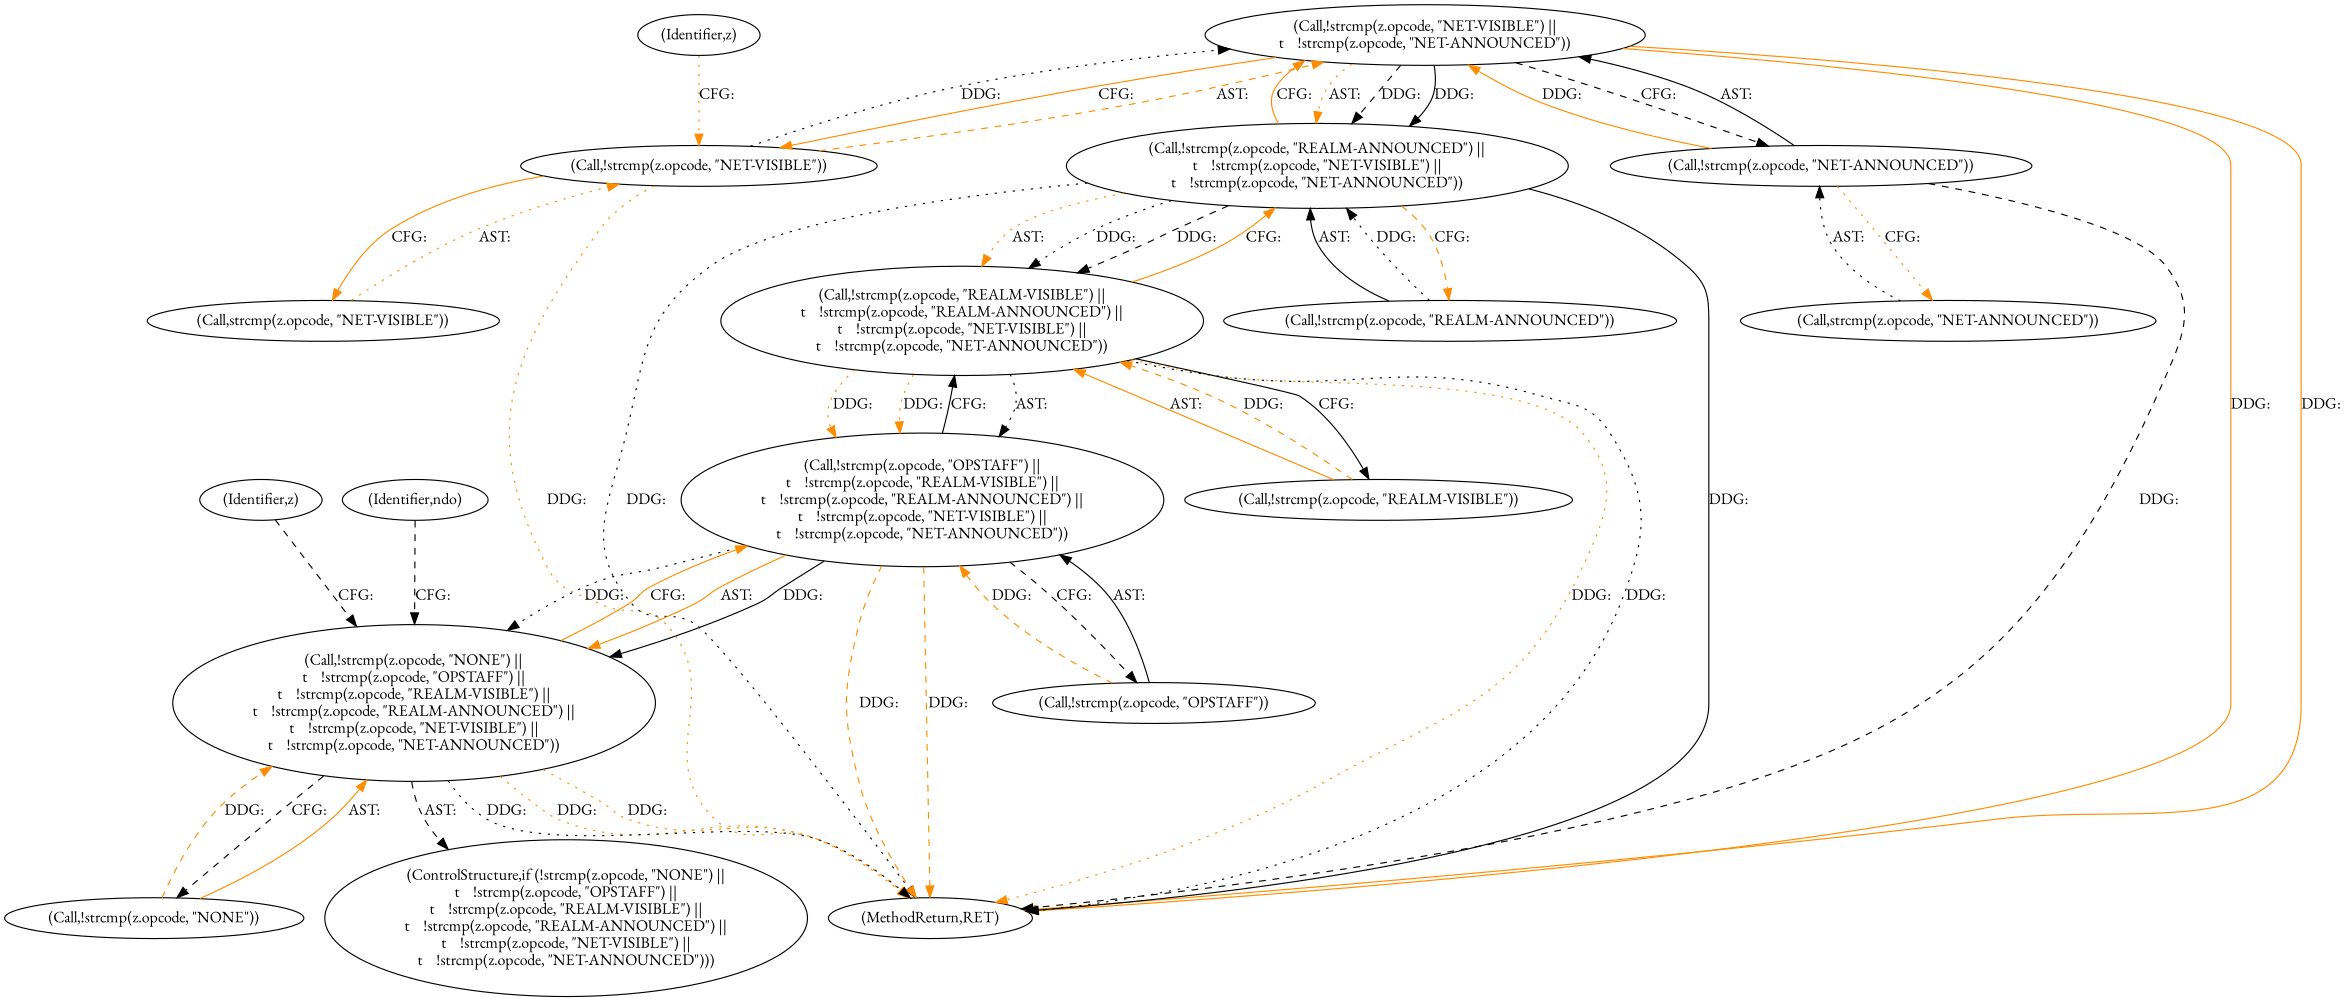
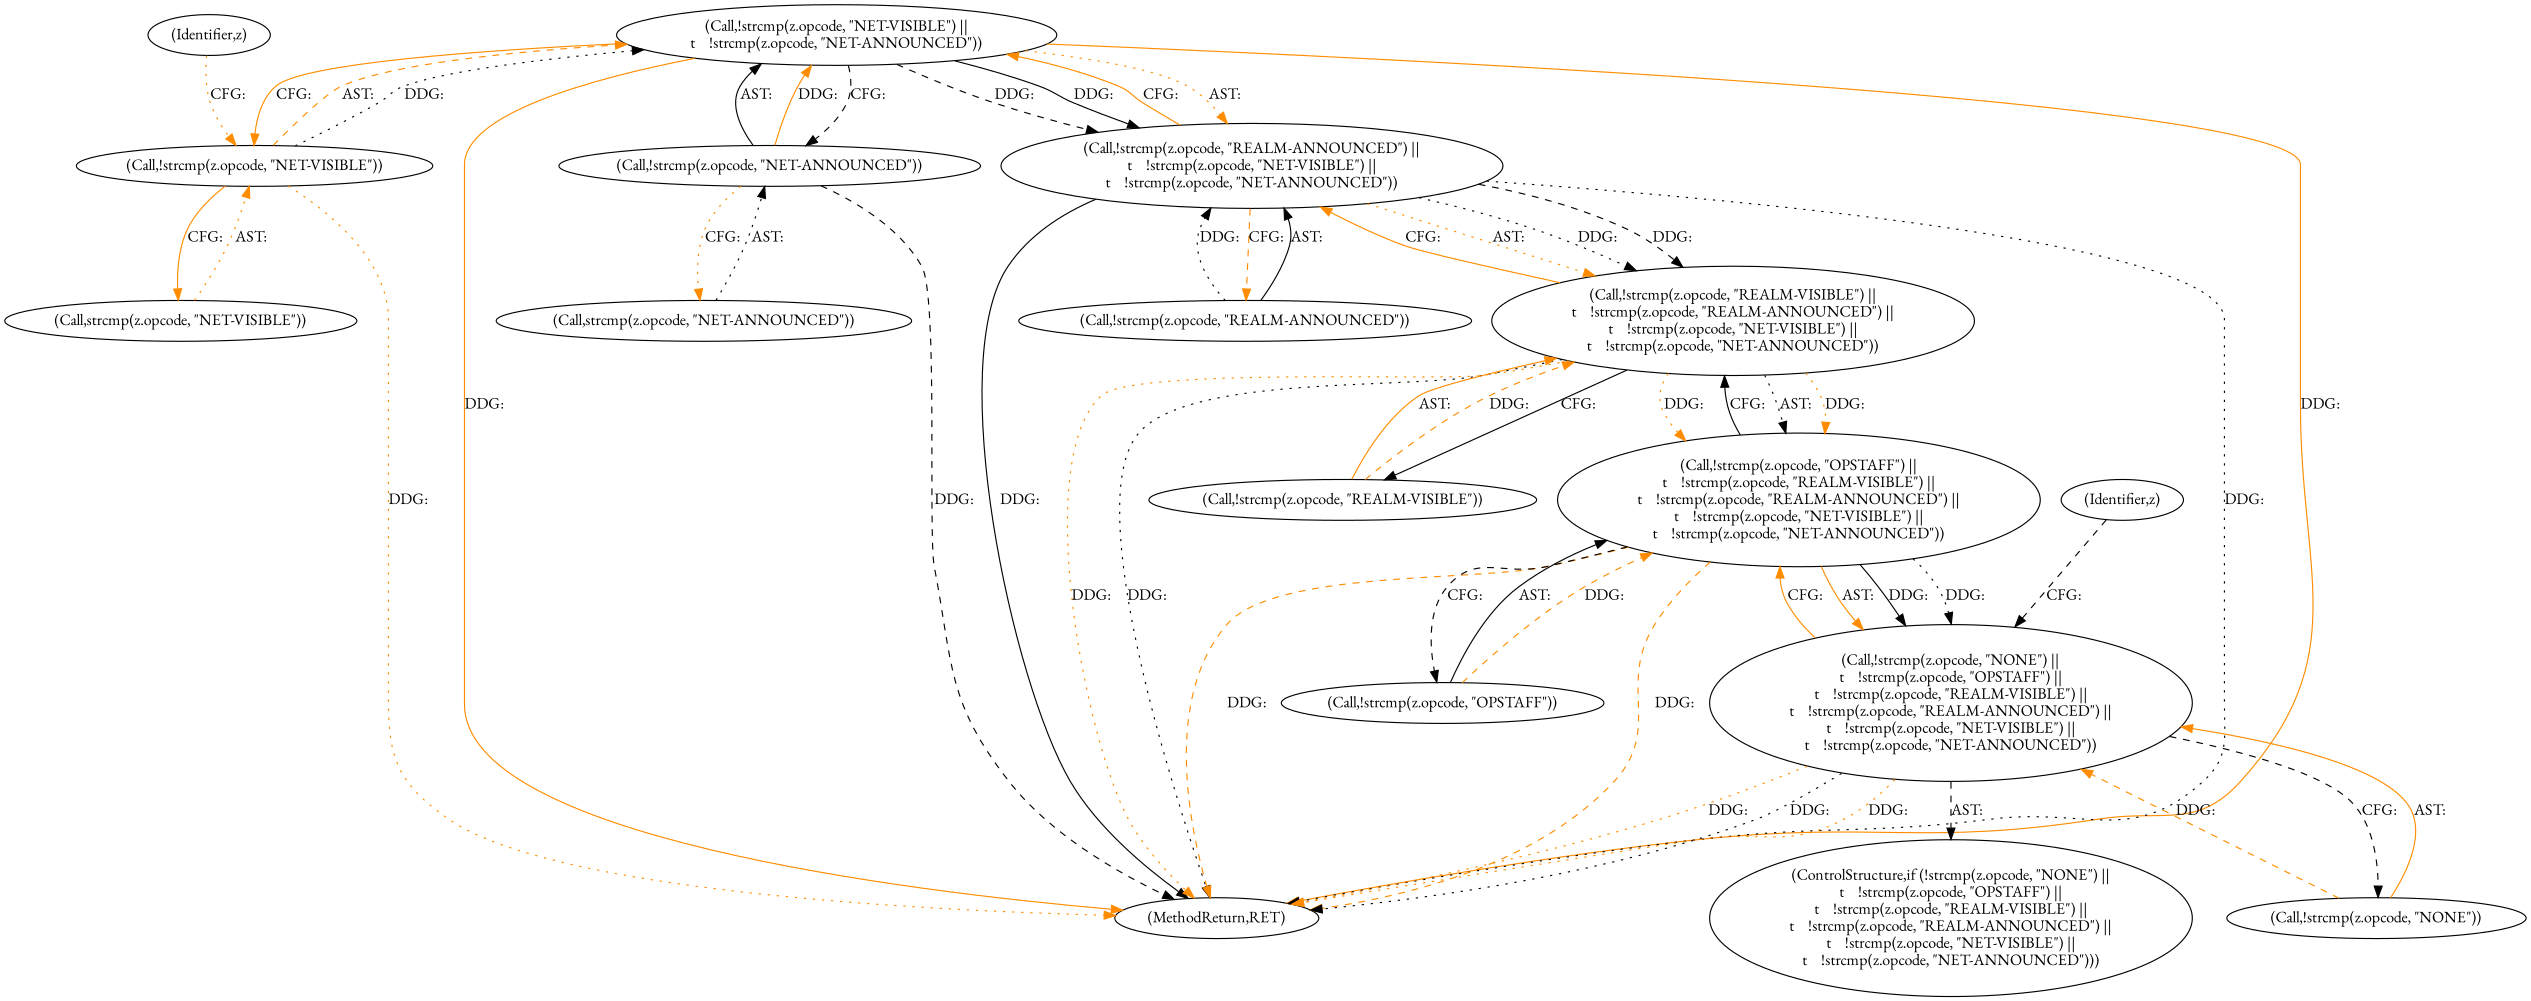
  digraph {
    fontname="EB Garamond"
    node [fontname="EB Garamond"]
    edge [color=darkorange style=dotted fontname="EB Garamond"]
    n1 [label="(Call,!strcmp(z.opcode, \"NET-VISIBLE\") ||\n\t    !strcmp(z.opcode, \"NET-ANNOUNCED\"))"]
    n2 [label="(Call,!strcmp(z.opcode, \"NET-VISIBLE\"))"]
    n3 [label="(Call,!strcmp(z.opcode, \"NET-ANNOUNCED\"))"]
    n4 [label="(Call,!strcmp(z.opcode, \"REALM-ANNOUNCED\") ||\n\t    !strcmp(z.opcode, \"NET-VISIBLE\") ||\n\t    !strcmp(z.opcode, \"NET-ANNOUNCED\"))"]
    n5 [label="(MethodReturn,RET)"]
    n6 [label="(Call,strcmp(z.opcode, \"NET-VISIBLE\"))"]
    n7 [label="(Call,strcmp(z.opcode, \"NET-ANNOUNCED\"))"]
    n8 [label="(Call,!strcmp(z.opcode, \"REALM-VISIBLE\") ||\n\t    !strcmp(z.opcode, \"REALM-ANNOUNCED\") ||\n\t    !strcmp(z.opcode, \"NET-VISIBLE\") ||\n\t    !strcmp(z.opcode, \"NET-ANNOUNCED\"))"]
    n9 [label="(Call,!strcmp(z.opcode, \"REALM-ANNOUNCED\"))"]
    n10 [label="(Call,!strcmp(z.opcode, \"OPSTAFF\") ||\n\t    !strcmp(z.opcode, \"REALM-VISIBLE\") ||\n\t    !strcmp(z.opcode, \"REALM-ANNOUNCED\") ||\n\t    !strcmp(z.opcode, \"NET-VISIBLE\") ||\n\t    !strcmp(z.opcode, \"NET-ANNOUNCED\"))"]
    n11 [label="(Call,!strcmp(z.opcode, \"REALM-VISIBLE\"))"]
    n12 [label="(Call,!strcmp(z.opcode, \"NONE\") ||\n\t    !strcmp(z.opcode, \"OPSTAFF\") ||\n\t    !strcmp(z.opcode, \"REALM-VISIBLE\") ||\n\t    !strcmp(z.opcode, \"REALM-ANNOUNCED\") ||\n\t    !strcmp(z.opcode, \"NET-VISIBLE\") ||\n\t    !strcmp(z.opcode, \"NET-ANNOUNCED\"))"]
    n13 [label="(Call,!strcmp(z.opcode, \"OPSTAFF\"))"]
    n14 [label="(ControlStructure,if (!strcmp(z.opcode, \"NONE\") ||\n\t    !strcmp(z.opcode, \"OPSTAFF\") ||\n\t    !strcmp(z.opcode, \"REALM-VISIBLE\") ||\n\t    !strcmp(z.opcode, \"REALM-ANNOUNCED\") ||\n\t    !strcmp(z.opcode, \"NET-VISIBLE\") ||\n\t    !strcmp(z.opcode, \"NET-ANNOUNCED\")))"]
    n15 [label="(Call,!strcmp(z.opcode, \"NONE\"))"]
    n16 [label="(Identifier,z)"]
-   n17 [label="(Identifier,ndo)"]
    n18 [label="(Identifier,z)"]
    n1 -> n2 [label="CFG: " style=solid]
    n1 -> n3 [label="CFG: " color=black style=dashed]
    n1 -> n4 [label="AST: "]
    n1 -> n4 [label="DDG: " color=black style=dashed]
    n1 -> n4 [label="DDG: " color=black style=solid]
    n1 -> n5 [label="DDG: " style=solid]
    n1 -> n5 [label="DDG: " style=solid]
    n2 -> n1 [label="AST: " style=dashed]
    n2 -> n1 [label="DDG: " color=black]
    n2 -> n5 [label="DDG: "]
    n2 -> n6 [label="CFG: " style=solid]
    n3 -> n1 [label="AST: " color=black style=solid]
    n3 -> n1 [label="DDG: " style=solid]
    n3 -> n5 [label="DDG: " color=black style=dashed]
    n3 -> n7 [label="CFG: "]
    n4 -> n1 [label="CFG: " style=solid]
    n4 -> n5 [label="DDG: " color=black]
    n4 -> n5 [label="DDG: " color=black style=solid]
    n4 -> n8 [label="AST: "]
    n4 -> n8 [label="DDG: " color=black]
    n4 -> n8 [label="DDG: " color=black style=dashed]
    n4 -> n9 [label="CFG: " style=dashed]
    n6 -> n2 [label="AST: "]
    n7 -> n3 [label="AST: " color=black]
    n8 -> n4 [label="CFG: " style=solid]
    n8 -> n5 [label="DDG: "]
    n8 -> n5 [label="DDG: " color=black]
    n8 -> n10 [label="AST: " color=black]
    n8 -> n10 [label="DDG: "]
    n8 -> n10 [label="DDG: "]
    n8 -> n11 [label="CFG: " color=black style=solid]
    n9 -> n4 [label="AST: " color=black style=solid]
    n9 -> n4 [label="DDG: " color=black]
    n10 -> n5 [label="DDG: " style=dashed]
    n10 -> n5 [label="DDG: " style=dashed]
    n10 -> n8 [label="CFG: " color=black style=solid]
    n10 -> n12 [label="AST: " style=solid]
    n10 -> n12 [label="DDG: " color=black style=solid]
    n10 -> n12 [label="DDG: " color=black]
    n10 -> n13 [label="CFG: " color=black style=dashed]
    n11 -> n8 [label="AST: " style=solid]
    n11 -> n8 [label="DDG: " style=dashed]
    n12 -> n5 [label="DDG: "]
    n12 -> n5 [label="DDG: "]
    n12 -> n5 [label="DDG: " color=black]
    n12 -> n10 [label="CFG: " style=solid]
    n12 -> n14 [label="AST: " color=black style=dashed]
    n12 -> n15 [label="CFG: " color=black style=dashed]
    n13 -> n10 [label="AST: " color=black style=solid]
    n13 -> n10 [label="DDG: " style=dashed]
    n15 -> n12 [label="AST: " style=solid]
    n15 -> n12 [label="DDG: " style=dashed]
    n16 -> n12 [label="CFG: " color=black style=dashed]
-   n17 -> n12 [label="CFG: " color=black style=dashed]
    n18 -> n2 [label="CFG: "]
  }
